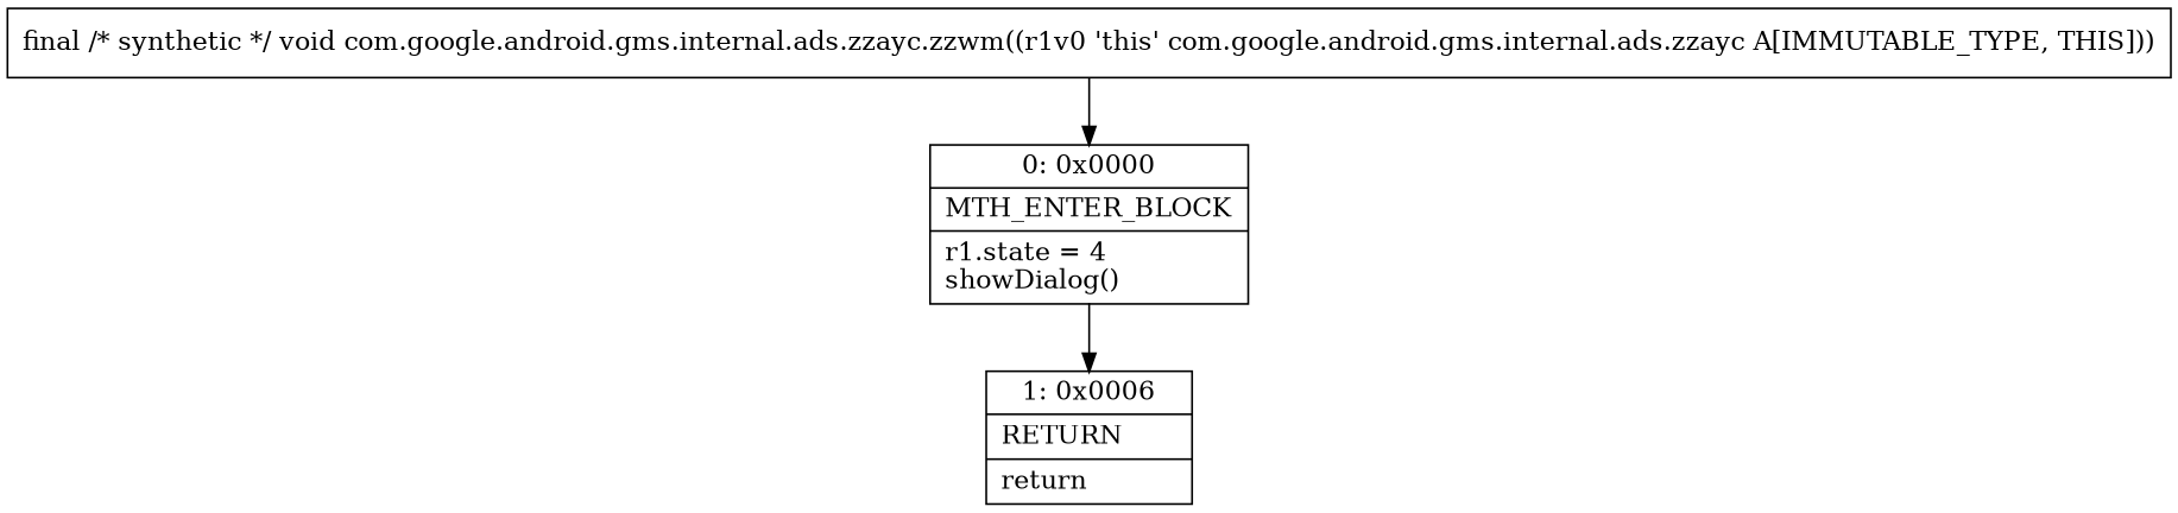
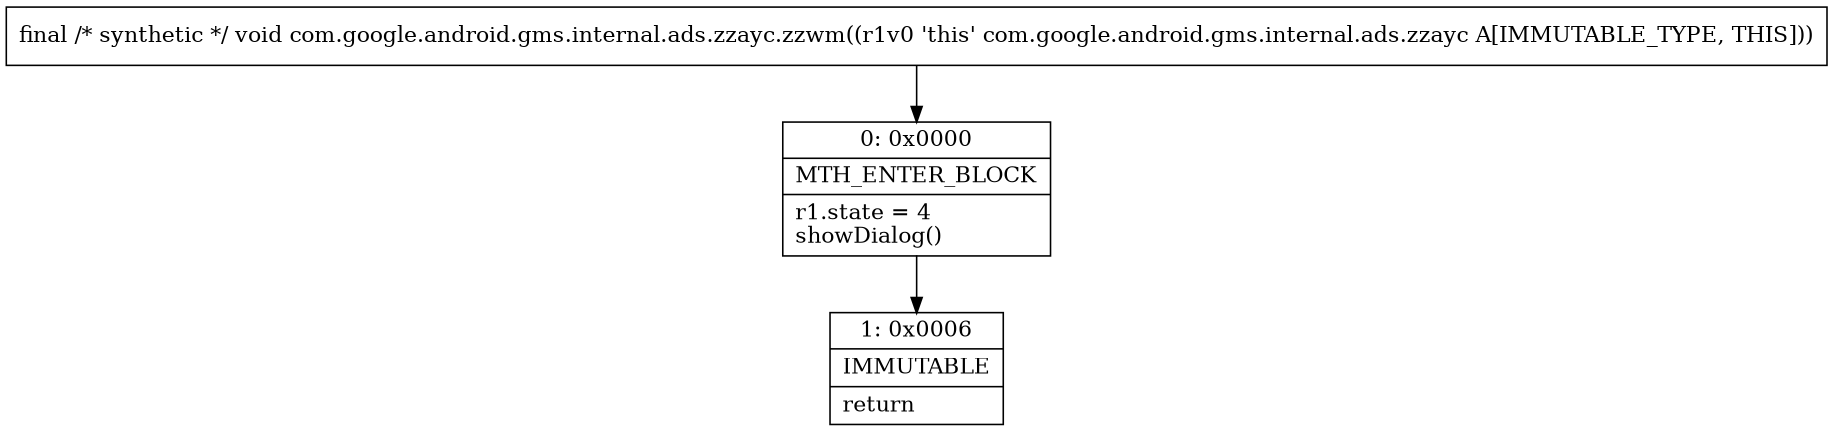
  digraph {
    node [shape=record]
    n1 [label="{0\:\ 0x0000|MTH_ENTER_BLOCK\l|r1.state = 4\lshowDialog()\l}"]
-   n2 [label="{1\:\ 0x0006|RETURN\l|return\l}"]
+   n2 [label="{1\:\ 0x0006|IMMUTABLE\l|return\l}"]
    n3 [label="{final \/* synthetic *\/ void com.google.android.gms.internal.ads.zzayc.zzwm((r1v0 'this' com.google.android.gms.internal.ads.zzayc A[IMMUTABLE_TYPE, THIS])) }"]
    n1 -> n2
    n3 -> n1
  }
